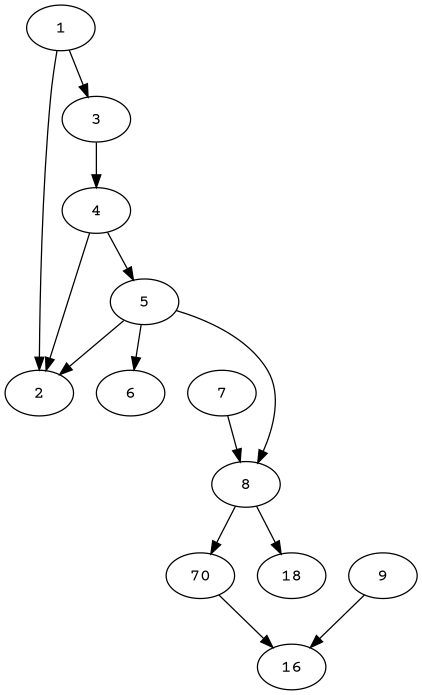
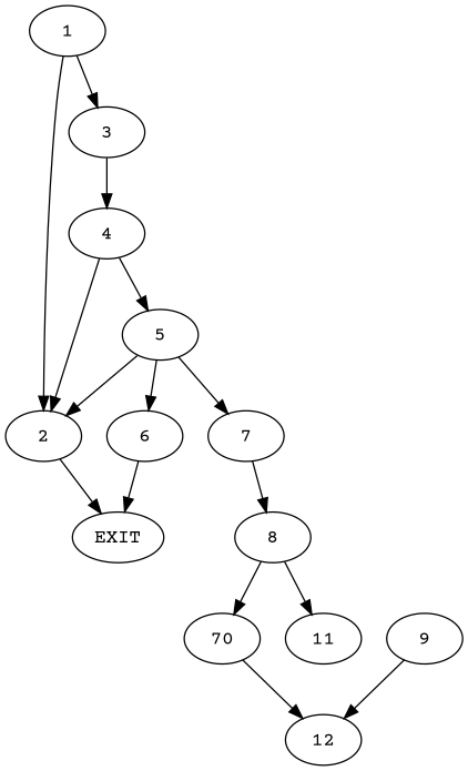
  digraph {
    fontname="Courier Prime"
    node [fontname="Courier Prime"]
    edge [fontname="Courier Prime"]
    1
    2
    3
+   n4 [label=EXIT]
    4
    5
    6
    7
    8
    n10 [label=70]
-   11 [label=18]
+   11
    9
-   12 [label=16]
+   12
    1 -> 2
    1 -> 3
+   2 -> n4
    3 -> 4
    4 -> 2
    4 -> 5
    5 -> 2
    5 -> 6
-   5 -> 8
+   5 -> 7
+   6 -> n4
    7 -> 8
    8 -> n10
    8 -> 11
    n10 -> 12
    9 -> 12
  }
